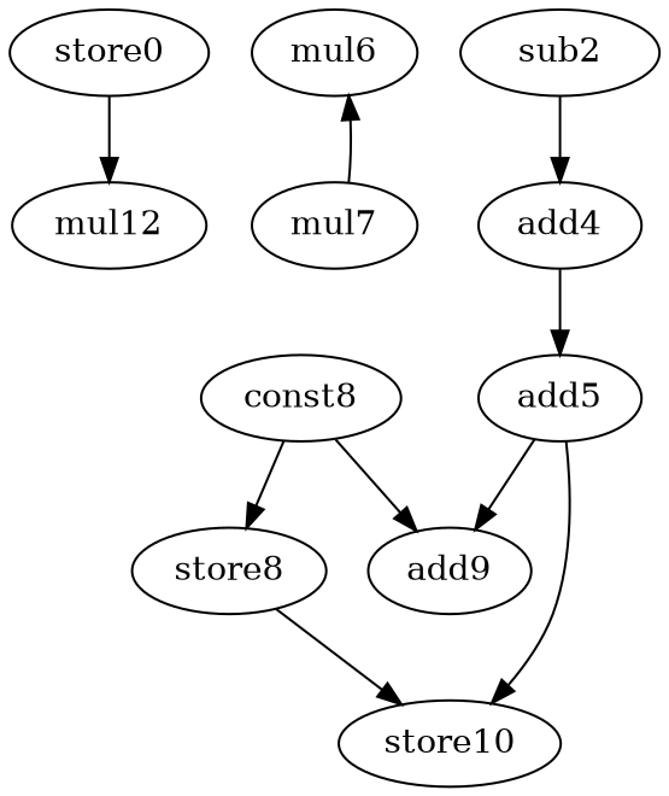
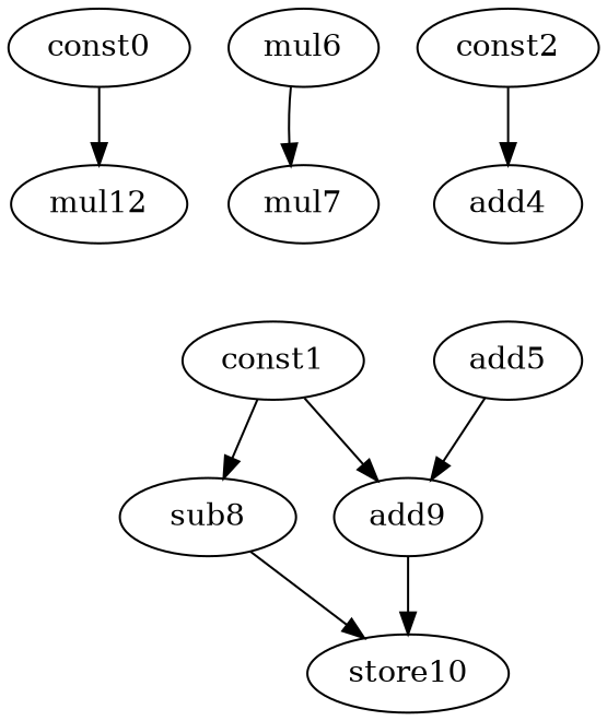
  digraph {
    node [opcode=const]
    edge [operand=0]
    n1 [label=mul12 opcode=output]
-   const0 [label=store0]
+   const0
    mul6 [opcode=mul]
    mul7 [opcode=mul]
-   sub8 [opcode=sub label=store8]
-   const1 [label=const8]
+   sub8 [opcode=sub]
+   const1
    add9 [opcode=add]
    store10 [opcode=store]
    add4 [opcode=add]
-   const2 [label=sub2]
+   const2
    add5 [opcode=add]
    const0 -> n1
-   mul7 -> mul6 [operand=1]
+   mul6 -> mul7 [operand=1]
    sub8 -> store10
    const1 -> sub8
    const1 -> add9
-   add5 -> store10 [operand=1]
-   add4 -> add5 [operand=1]
+   add9 -> store10 [operand=1]
    const2 -> add4
    add5 -> add9 [operand=1]
  }
